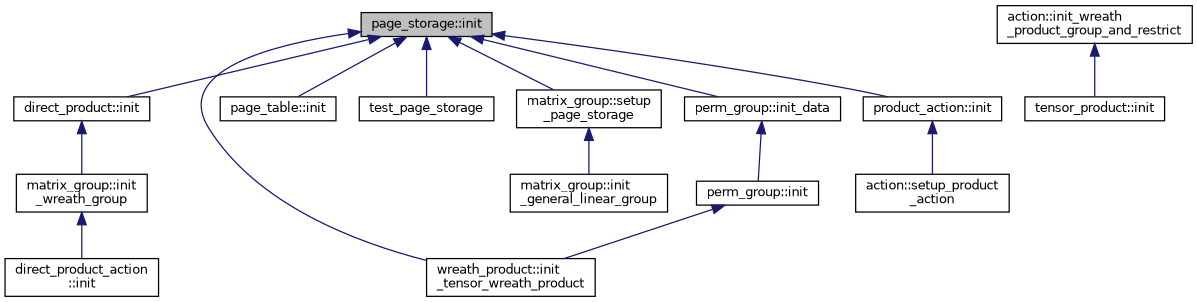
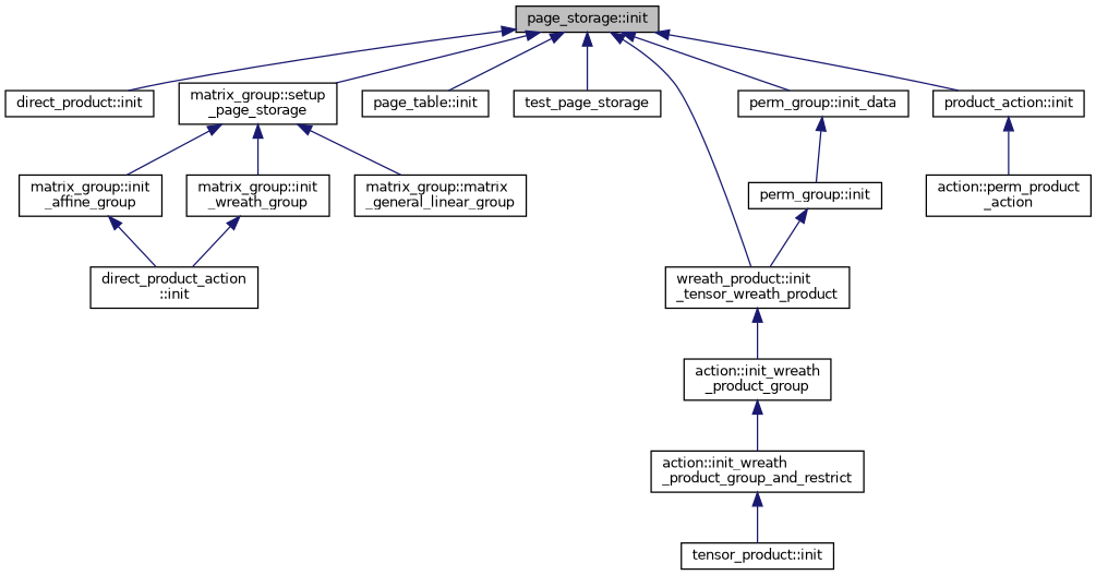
  digraph {
    rankdir=TB
    node [color=black fillcolor=white fontname=Helvetica fontsize=10 shape=record style=filled]
    edge [color=midnightblue dir=back fontname=Helvetica fontsize=10 labelfontname=Helvetica labelfontsize=10 style=solid]
    n1 [fillcolor=grey75 fontcolor=black height=0.2 label="page_storage::init" width=0.4]
    n2 [height=0.2 label="direct_product::init" width=0.4]
    n3 [height=0.2 label="wreath_product::init\l_tensor_wreath_product" width=0.4]
    n4 [height=0.2 label="page_table::init" width=0.4]
    n5 [height=0.2 label=test_page_storage width=0.4]
    n6 [height=0.2 label="matrix_group::setup\l_page_storage" width=0.4]
    n7 [height=0.2 label="perm_group::init_data" width=0.4]
    n8 [height=0.2 label="product_action::init" width=0.4]
+   n9 [height=0.2 label="action::init_wreath\l_product_group" width=0.4]
    n10 [height=0.2 label="matrix_group::init\l_wreath_group" width=0.4]
-   n12 [height=0.2 label="matrix_group::init\l_general_linear_group" width=0.4]
+   n11 [height=0.2 label="matrix_group::init\l_affine_group" width=0.4]
+   n12 [height=0.2 label="matrix_group::matrix\l_general_linear_group" width=0.4]
    n13 [height=0.2 label="perm_group::init" width=0.4]
-   n14 [height=0.2 label="action::setup_product\l_action" width=0.4]
+   n14 [height=0.2 label="action::perm_product\l_action" width=0.4]
    n15 [height=0.2 label="action::init_wreath\l_product_group_and_restrict" width=0.4]
    n16 [height=0.2 label="tensor_product::init" width=0.4]
    n17 [height=0.2 label="direct_product_action\l::init" width=0.4]
    n1 -> n2
    n1 -> n3
    n1 -> n4
    n1 -> n5
    n1 -> n6
    n1 -> n7
    n1 -> n8
-   n2 -> n10
+   n3 -> n9
+   n6 -> n10
+   n6 -> n11
    n6 -> n12
    n7 -> n13
    n8 -> n14
+   n9 -> n15
    n10 -> n17
+   n11 -> n17
    n13 -> n3
    n15 -> n16
  }
